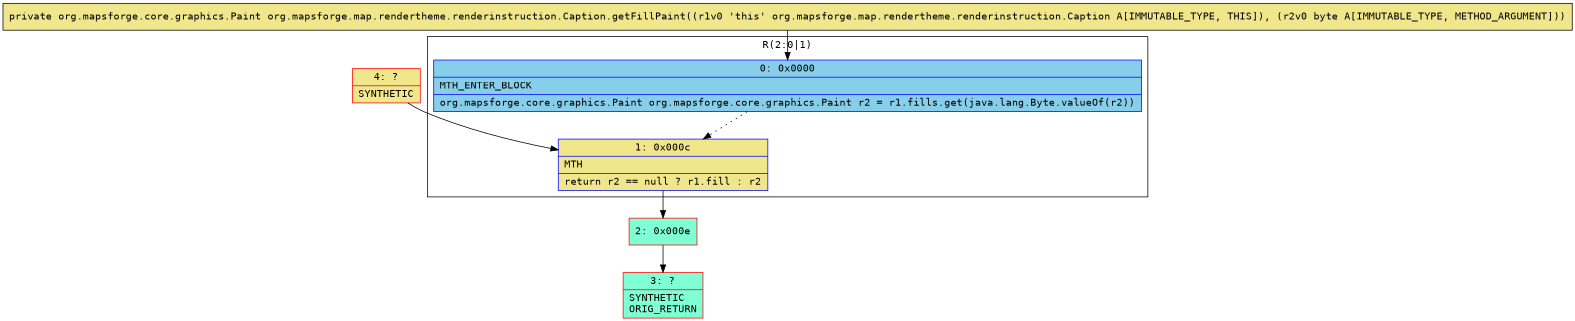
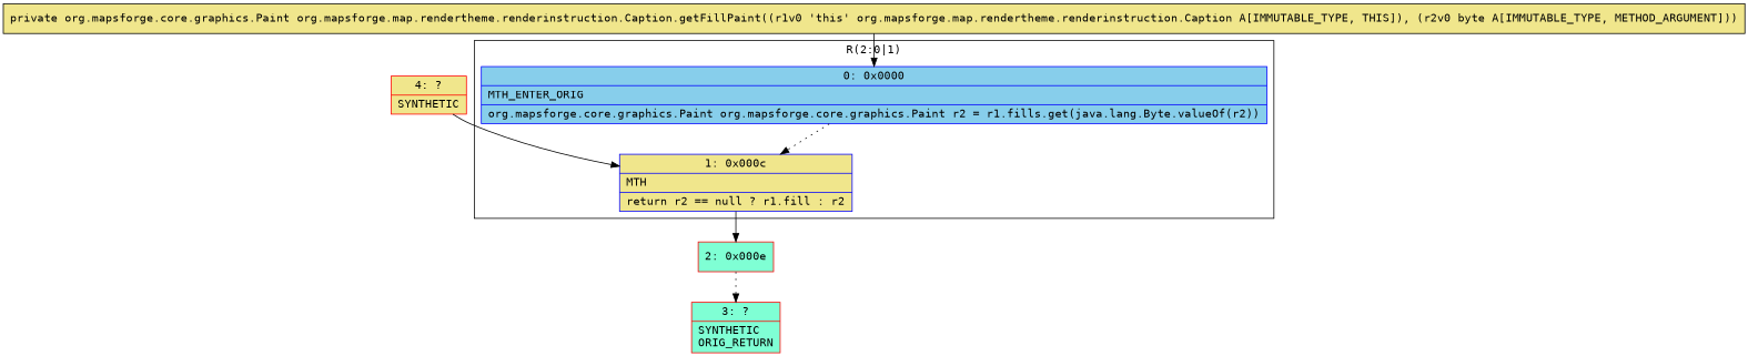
  digraph {
    fontname="DejaVu Sans Mono"
    node [color=red fillcolor=khaki fontname="DejaVu Sans Mono" shape=record style=filled]
    edge [fontname="DejaVu Sans Mono" style=solid]
-   n1 [color=blue fillcolor=skyblue label="{0\:\ 0x0000|MTH_ENTER_BLOCK\l|org.mapsforge.core.graphics.Paint org.mapsforge.core.graphics.Paint r2 = r1.fills.get(java.lang.Byte.valueOf(r2))\l}"]
+   n1 [color=blue fillcolor=skyblue label="{0\:\ 0x0000|MTH_ENTER_ORIG\l|org.mapsforge.core.graphics.Paint org.mapsforge.core.graphics.Paint r2 = r1.fills.get(java.lang.Byte.valueOf(r2))\l}"]
    n2 [color=blue label="{1\:\ 0x000c|MTH\l|return r2 == null ? r1.fill : r2\l}"]
    n3 [fillcolor=aquamarine label="{2\:\ 0x000e}"]
    n4 [fillcolor=aquamarine label="{3\:\ ?|SYNTHETIC\lORIG_RETURN\l}"]
    n5 [label="{4\:\ ?|SYNTHETIC\l}"]
    n6 [label="{private org.mapsforge.core.graphics.Paint org.mapsforge.map.rendertheme.renderinstruction.Caption.getFillPaint((r1v0 'this' org.mapsforge.map.rendertheme.renderinstruction.Caption A[IMMUTABLE_TYPE, THIS]), (r2v0 byte A[IMMUTABLE_TYPE, METHOD_ARGUMENT])) }" color=""]
    subgraph cluster_1 {
      label="R(2:0|1)"
      n1
      n2
    }
    n1 -> n2 [style=dotted]
    n2 -> n3
-   n3 -> n4
+   n3 -> n4 [style=dotted]
    n5 -> n2
    n6 -> n1
  }
